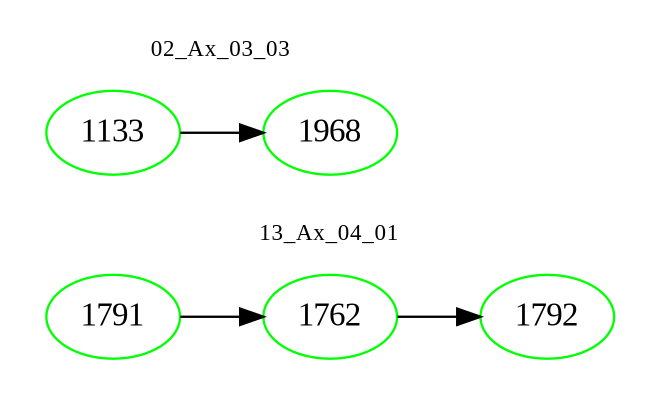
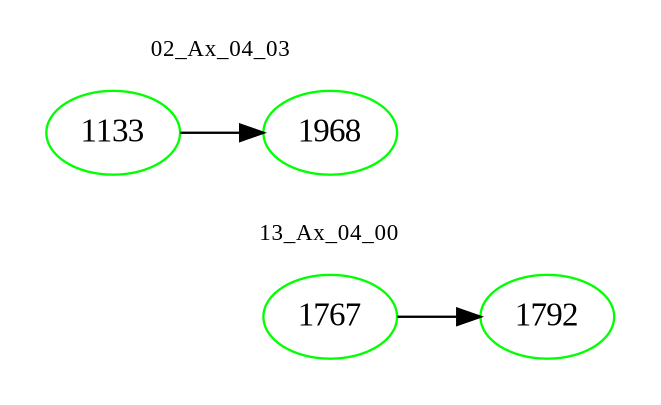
  digraph {
    fontname="Liberation Serif"
    rankdir=LR
    node [color=green fontname="Liberation Serif"]
    edge [color=black fontname="Liberation Serif"]
-   n1 [label=1791]
-   n2 [label=1762]
+   n2 [label=1767]
    n3 [label=1792]
    n4 [label=1133]
    n5 [label=1968]
    subgraph cluster_1 {
      color=white
      fontsize=10
-     label="13_Ax_04_01"
-     n1
+     label="13_Ax_04_00"
      n2
      n3
    }
    subgraph cluster_2 {
      color=white
      fontsize=10
-     label="02_Ax_03_03"
+     label="02_Ax_04_03"
      n4
      n5
    }
-   n1 -> n2
    n2 -> n3
    n4 -> n5
  }
